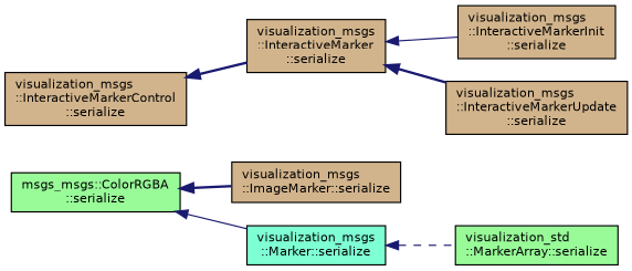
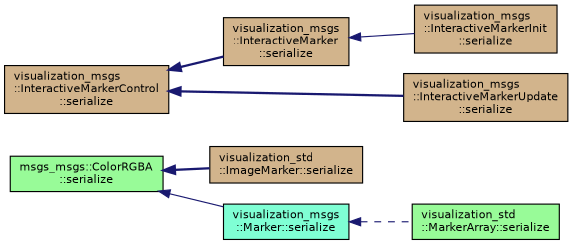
  digraph {
    rankdir=LR
    node [color=black fillcolor=tan fontname=Helvetica fontsize=10 shape=record style=filled]
    edge [color=midnightblue dir=back fontname=Helvetica fontsize=10 labelfontname=Helvetica labelfontsize=10 style=bold]
    n1 [fillcolor=palegreen fontcolor=black height=0.2 label="msgs_msgs::ColorRGBA\l::serialize" width=0.4]
-   n2 [height=0.2 label="visualization_msgs\l::ImageMarker::serialize" width=0.4]
+   n2 [height=0.2 label="visualization_std\l::ImageMarker::serialize" width=0.4]
    n3 [fillcolor=aquamarine height=0.2 label="visualization_msgs\l::Marker::serialize" width=0.4]
    n4 [fillcolor=palegreen height=0.2 label="visualization_std\l::MarkerArray::serialize" width=0.4]
    n5 [height=0.2 label="visualization_msgs\l::InteractiveMarkerControl\l::serialize" width=0.4]
    n6 [height=0.2 label="visualization_msgs\l::InteractiveMarker\l::serialize" width=0.4]
    n7 [height=0.2 label="visualization_msgs\l::InteractiveMarkerInit\l::serialize" width=0.4]
    n8 [height=0.2 label="visualization_msgs\l::InteractiveMarkerUpdate\l::serialize" width=0.4]
    n1 -> n2
    n1 -> n3 [style=solid]
    n3 -> n4 [style=dashed]
    n5 -> n6
    n6 -> n7 [style=solid]
-   n6 -> n8
+   n5 -> n8
  }
